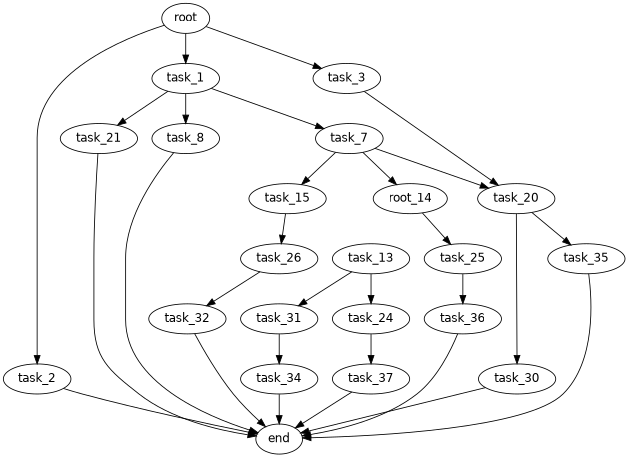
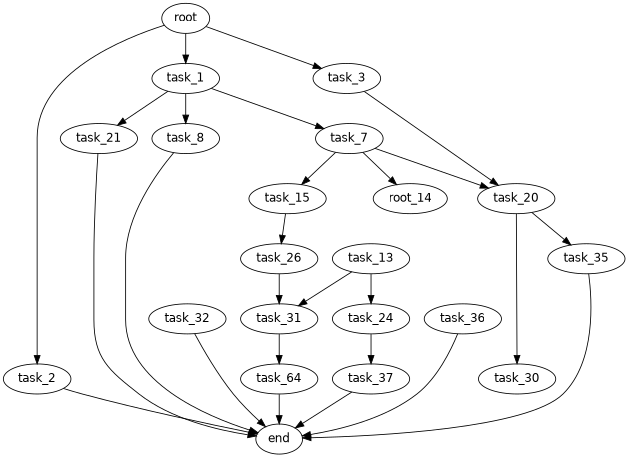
  digraph {
    fontname="DejaVu Sans"
    node [fontname="DejaVu Sans"]
    edge [fontname="DejaVu Sans"]
    root
    task_1
    task_2
    task_3
    task_7
    task_8
    task_21
    end
    task_20
    n10 [label=root_14]
    task_15
    task_13
    task_24
    task_31
-   task_25
    task_26
    task_30
    task_35
    task_37
-   task_34
+   task_34 [label=task_64]
    task_36
    task_32
    root -> task_1
    root -> task_2
    root -> task_3
    task_1 -> task_7
    task_1 -> task_8
    task_1 -> task_21
    task_2 -> end
    task_3 -> task_20
    task_7 -> task_20
    task_7 -> n10
    task_7 -> task_15
    task_8 -> end
    task_21 -> end
    task_20 -> task_30
    task_20 -> task_35
-   n10 -> task_25
    task_15 -> task_26
    task_13 -> task_24
    task_13 -> task_31
    task_24 -> task_37
    task_31 -> task_34
-   task_25 -> task_36
-   task_26 -> task_32
-   task_30 -> end
+   task_26 -> task_31
    task_35 -> end
    task_37 -> end
    task_34 -> end
    task_36 -> end
    task_32 -> end
  }
